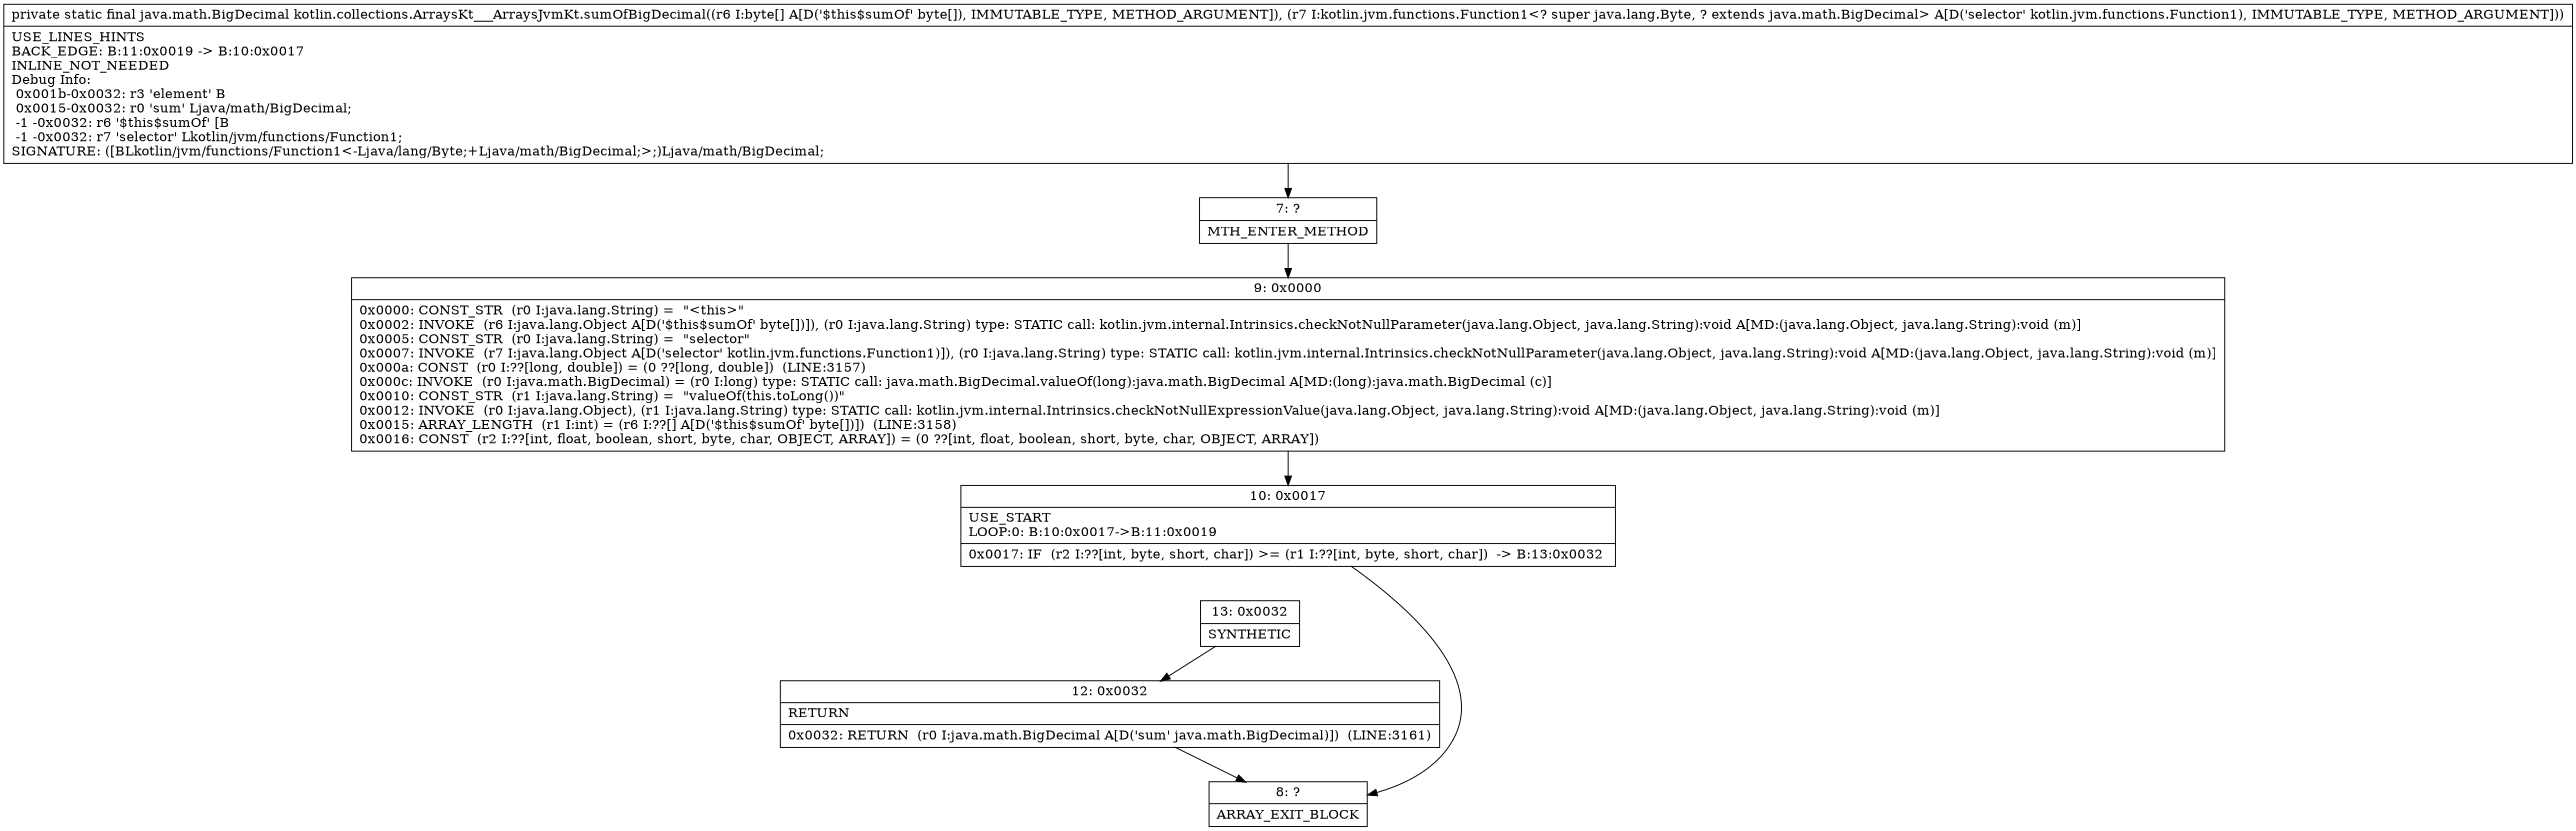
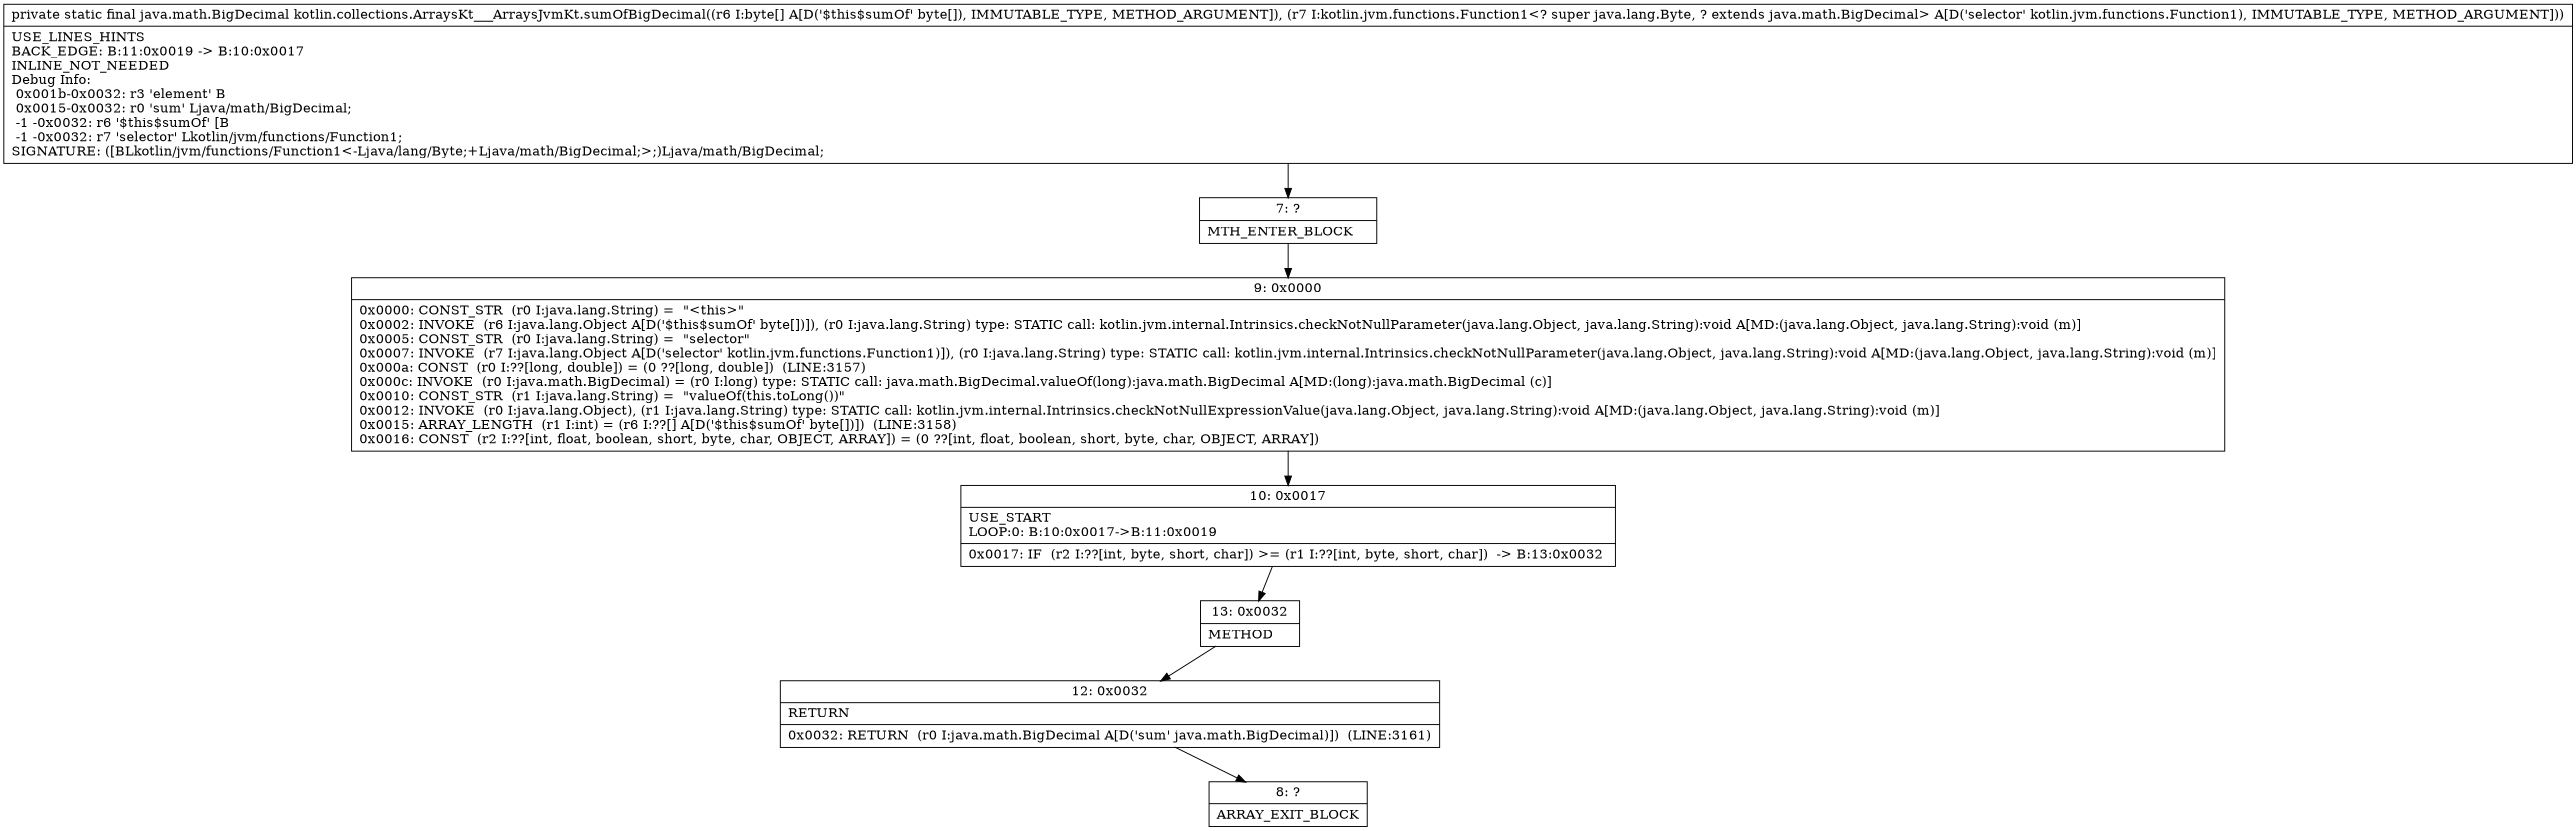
  digraph {
    node [shape=record]
-   n1 [label="{7\:\ ?|MTH_ENTER_METHOD\l}"]
+   n1 [label="{7\:\ ?|MTH_ENTER_BLOCK\l}"]
    n2 [label="{9\:\ 0x0000|0x0000: CONST_STR  (r0 I:java.lang.String) =  \"\<this\>\" \l0x0002: INVOKE  (r6 I:java.lang.Object A[D('$this$sumOf' byte[])]), (r0 I:java.lang.String) type: STATIC call: kotlin.jvm.internal.Intrinsics.checkNotNullParameter(java.lang.Object, java.lang.String):void A[MD:(java.lang.Object, java.lang.String):void (m)]\l0x0005: CONST_STR  (r0 I:java.lang.String) =  \"selector\" \l0x0007: INVOKE  (r7 I:java.lang.Object A[D('selector' kotlin.jvm.functions.Function1)]), (r0 I:java.lang.String) type: STATIC call: kotlin.jvm.internal.Intrinsics.checkNotNullParameter(java.lang.Object, java.lang.String):void A[MD:(java.lang.Object, java.lang.String):void (m)]\l0x000a: CONST  (r0 I:??[long, double]) = (0 ??[long, double])  (LINE:3157)\l0x000c: INVOKE  (r0 I:java.math.BigDecimal) = (r0 I:long) type: STATIC call: java.math.BigDecimal.valueOf(long):java.math.BigDecimal A[MD:(long):java.math.BigDecimal (c)]\l0x0010: CONST_STR  (r1 I:java.lang.String) =  \"valueOf(this.toLong())\" \l0x0012: INVOKE  (r0 I:java.lang.Object), (r1 I:java.lang.String) type: STATIC call: kotlin.jvm.internal.Intrinsics.checkNotNullExpressionValue(java.lang.Object, java.lang.String):void A[MD:(java.lang.Object, java.lang.String):void (m)]\l0x0015: ARRAY_LENGTH  (r1 I:int) = (r6 I:??[] A[D('$this$sumOf' byte[])])  (LINE:3158)\l0x0016: CONST  (r2 I:??[int, float, boolean, short, byte, char, OBJECT, ARRAY]) = (0 ??[int, float, boolean, short, byte, char, OBJECT, ARRAY]) \l}"]
    n3 [label="{10\:\ 0x0017|USE_START\lLOOP:0: B:10:0x0017\-\>B:11:0x0019\l|0x0017: IF  (r2 I:??[int, byte, short, char]) \>= (r1 I:??[int, byte, short, char])  \-\> B:13:0x0032 \l}"]
-   n4 [label="{13\:\ 0x0032|SYNTHETIC\l}"]
+   n4 [label="{13\:\ 0x0032|METHOD\l}"]
    n5 [label="{12\:\ 0x0032|RETURN\l|0x0032: RETURN  (r0 I:java.math.BigDecimal A[D('sum' java.math.BigDecimal)])  (LINE:3161)\l}"]
    n6 [label="{8\:\ ?|ARRAY_EXIT_BLOCK\l}"]
    n7 [label="{private static final java.math.BigDecimal kotlin.collections.ArraysKt___ArraysJvmKt.sumOfBigDecimal((r6 I:byte[] A[D('$this$sumOf' byte[]), IMMUTABLE_TYPE, METHOD_ARGUMENT]), (r7 I:kotlin.jvm.functions.Function1\<? super java.lang.Byte, ? extends java.math.BigDecimal\> A[D('selector' kotlin.jvm.functions.Function1), IMMUTABLE_TYPE, METHOD_ARGUMENT]))  | USE_LINES_HINTS\lBACK_EDGE: B:11:0x0019 \-\> B:10:0x0017\lINLINE_NOT_NEEDED\lDebug Info:\l  0x001b\-0x0032: r3 'element' B\l  0x0015\-0x0032: r0 'sum' Ljava\/math\/BigDecimal;\l  \-1 \-0x0032: r6 '$this$sumOf' [B\l  \-1 \-0x0032: r7 'selector' Lkotlin\/jvm\/functions\/Function1;\lSIGNATURE: ([BLkotlin\/jvm\/functions\/Function1\<\-Ljava\/lang\/Byte;+Ljava\/math\/BigDecimal;\>;)Ljava\/math\/BigDecimal;\l}"]
    n1 -> n2
    n2 -> n3
-   n3 -> n6
+   n3 -> n4
    n4 -> n5
    n5 -> n6
    n7 -> n1
  }
